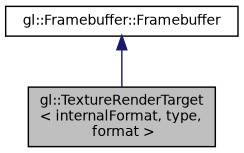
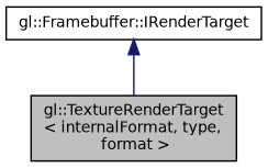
  digraph {
    node [color=black fontname=Helvetica fontsize=10 shape=record style=filled]
    n1 [fillcolor=grey75 fontcolor=black height=0.2 label="gl::TextureRenderTarget\l\< internalFormat, type,\l format \>" width=0.4]
-   n2 [fillcolor=white height=0.2 label="gl::Framebuffer::Framebuffer" width=0.4]
+   n2 [fillcolor=white height=0.2 label="gl::Framebuffer::IRenderTarget" width=0.4]
    n2 -> n1 [color=midnightblue dir=back fontname=Helvetica fontsize=10 labelfontname=Helvetica labelfontsize=10 style=solid]
  }
